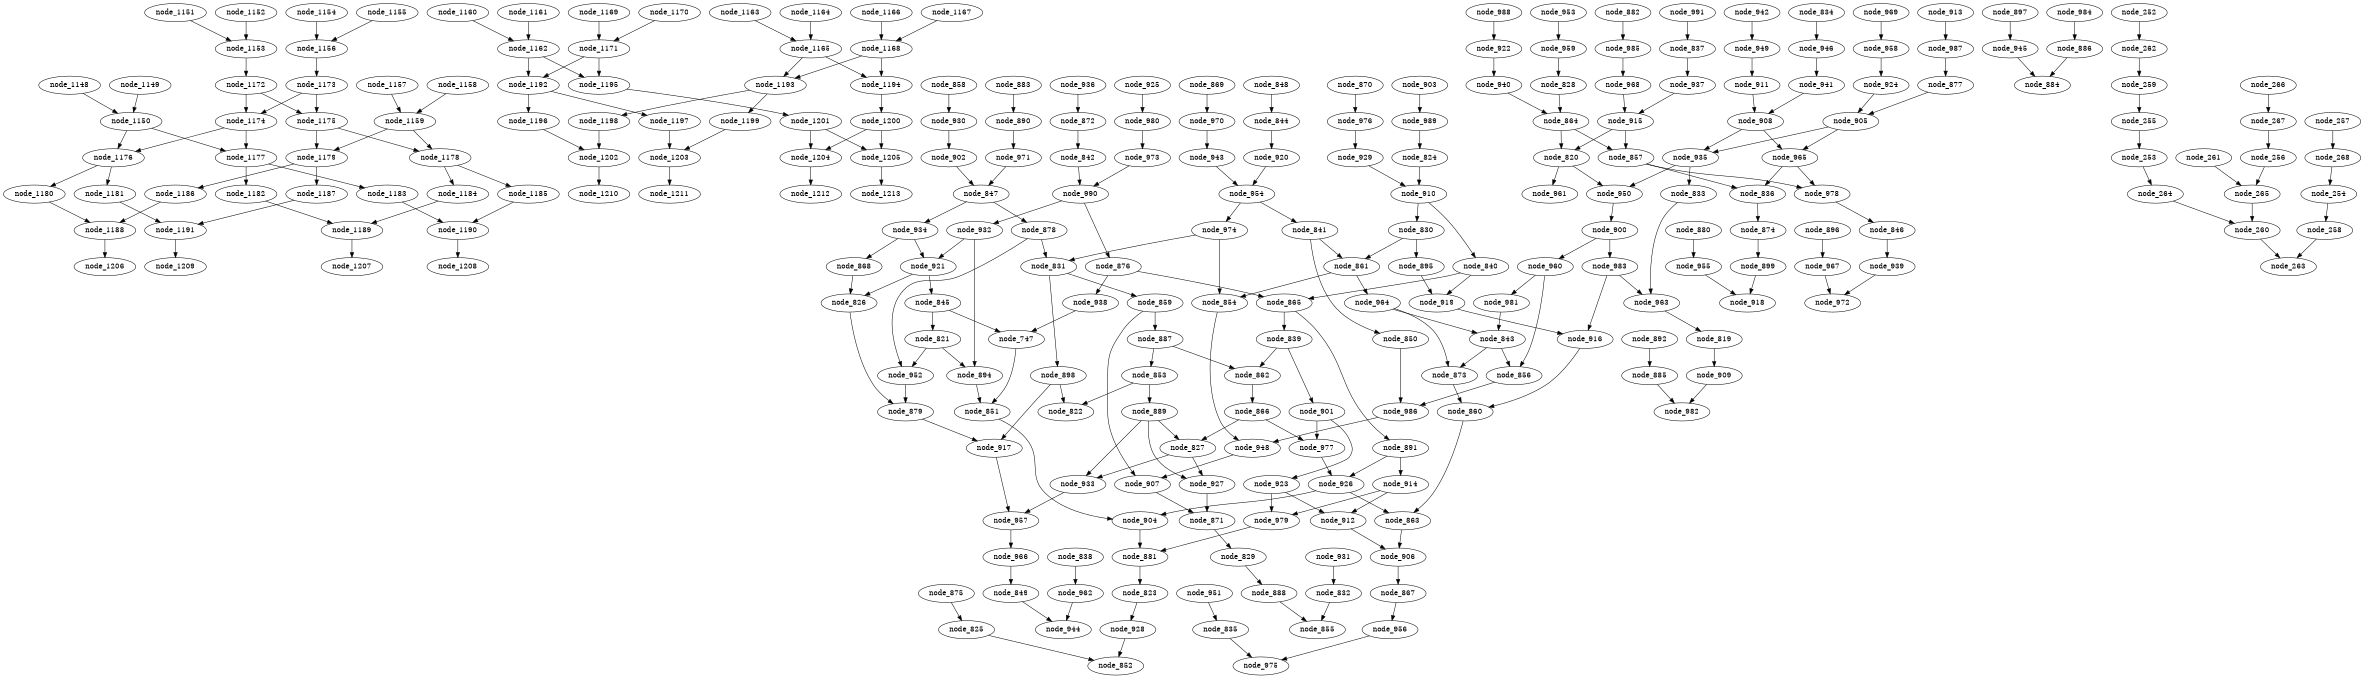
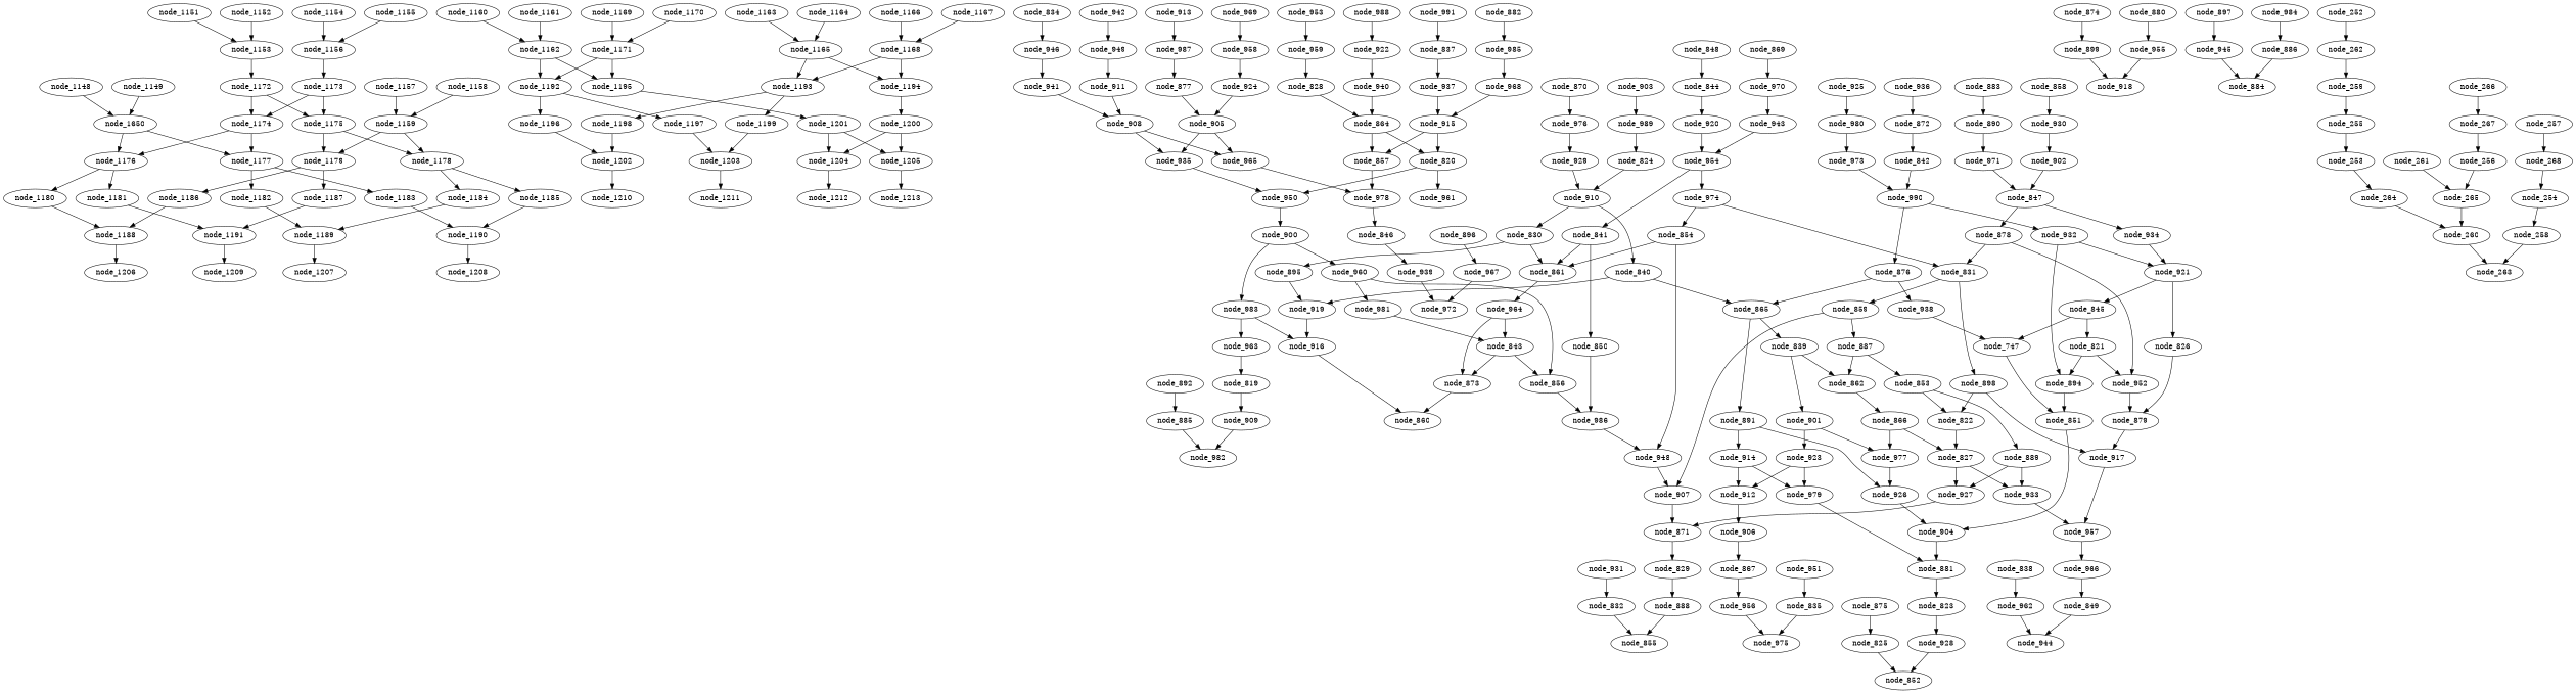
  digraph {
    node_1148
-   node_1150
+   node_1150 [label=node_1650]
    node_1176
    node_1177
    node_1180
    node_1181
    node_1182
    node_1183
    node_1149
    node_1188
    node_1191
    node_1189
    node_1190
    node_1151
    node_1153
    node_1172
    node_1174
    node_1175
    node_1152
    node_1178
    node_1179
    node_1154
    node_1156
    node_1173
    node_1155
    node_1157
    node_1159
    node_1184
    node_1185
    node_1186
    node_1187
    node_1158
    node_1160
    node_1162
    node_1192
    node_1195
    node_1196
    node_1197
    node_1201
    node_1161
    node_1202
    node_1203
    node_1204
    node_1205
    node_1163
    node_1165
    node_1193
    node_1194
    node_1198
    node_1199
    node_1200
    node_1164
    node_1166
    node_1168
    node_1167
    node_1169
    node_1171
    node_1170
    node_1206
    node_1209
    node_1207
    node_1208
    node_1210
    node_1211
    node_1212
    node_1213
    node_819
    node_909
    node_982
    node_820
    node_950
    node_961
    node_900
    node_960
    node_983
    node_821
    node_894
    node_952
    node_851
    node_879
    node_904
    node_917
    node_822
    node_827
    node_927
    node_933
    node_871
    node_957
    node_823
    node_928
    node_852
    node_824
    node_910
    node_830
    node_840
    node_861
    node_895
    node_919
    node_865
    node_825
    node_826
    node_829
    node_966
    node_828
    node_864
    node_857
-   node_836
    node_978
    node_888
    node_855
    node_854
    node_964
    node_948
    node_843
    node_873
    node_916
    node_831
    node_859
    node_898
    node_887
    node_907
    node_862
    node_853
    node_832
-   node_833
    node_963
    node_834
    node_946
    node_941
    node_908
    node_835
    node_975
    node_874
    node_899
    node_918
    node_837
    node_937
    node_915
    node_838
    node_962
    node_944
    node_839
    node_901
    node_866
    node_977
    node_923
    node_926
    node_912
    node_979
    node_891
    node_914
    node_860
    node_841
    node_850
    node_986
    node_842
    node_990
    node_876
    node_932
    node_938
    node_921
    node_856
-   node_863
    node_844
    node_920
    node_954
    node_974
    node_845
    n169 [label=node_747]
    node_846
    node_939
    node_972
    node_847
    node_878
    node_934
-   node_868
    node_848
    node_849
    node_881
    node_889
    node_858
    node_930
    node_902
    node_906
    node_867
    node_956
    node_869
    node_970
    node_943
    node_870
    node_976
    node_929
    node_872
    node_875
    node_877
    node_905
    node_935
    node_965
    node_880
    node_955
    node_882
    node_985
    node_968
    node_883
    node_890
    node_971
    node_885
    node_886
    node_884
    node_892
    node_897
    node_945
    node_896
    node_967
    node_981
    node_903
    node_989
    node_911
    node_913
    node_987
    node_922
    node_940
    node_924
    node_925
    node_980
    node_973
    node_931
    node_936
    node_942
    node_949
    node_951
    node_953
    node_959
    node_958
    node_969
    node_984
    node_988
    node_991
    node_252
    node_262
    node_259
    node_255
    node_253
    node_264
    node_260
    node_263
    node_254
    node_258
    node_256
    node_265
    node_257
    node_268
    node_261
    node_266
    node_267
    node_1148 -> node_1150
    node_1150 -> node_1176
    node_1150 -> node_1177
    node_1176 -> node_1180
    node_1176 -> node_1181
    node_1177 -> node_1182
    node_1177 -> node_1183
    node_1180 -> node_1188
    node_1181 -> node_1191
    node_1182 -> node_1189
    node_1183 -> node_1190
    node_1149 -> node_1150
    node_1188 -> node_1206
    node_1191 -> node_1209
    node_1189 -> node_1207
    node_1190 -> node_1208
    node_1151 -> node_1153
    node_1153 -> node_1172
    node_1172 -> node_1174
    node_1172 -> node_1175
    node_1174 -> node_1176
    node_1174 -> node_1177
    node_1175 -> node_1178
    node_1175 -> node_1179
    node_1152 -> node_1153
    node_1178 -> node_1184
    node_1178 -> node_1185
    node_1179 -> node_1186
    node_1179 -> node_1187
    node_1154 -> node_1156
    node_1156 -> node_1173
    node_1173 -> node_1174
    node_1173 -> node_1175
    node_1155 -> node_1156
    node_1157 -> node_1159
    node_1159 -> node_1178
    node_1159 -> node_1179
    node_1184 -> node_1189
    node_1185 -> node_1190
    node_1186 -> node_1188
    node_1187 -> node_1191
    node_1158 -> node_1159
    node_1160 -> node_1162
    node_1162 -> node_1192
    node_1162 -> node_1195
    node_1192 -> node_1196
    node_1192 -> node_1197
    node_1195 -> node_1201
    node_1196 -> node_1202
    node_1197 -> node_1203
    node_1201 -> node_1204
    node_1201 -> node_1205
    node_1161 -> node_1162
    node_1202 -> node_1210
    node_1203 -> node_1211
    node_1204 -> node_1212
    node_1205 -> node_1213
    node_1163 -> node_1165
    node_1165 -> node_1193
    node_1165 -> node_1194
    node_1193 -> node_1198
    node_1193 -> node_1199
    node_1194 -> node_1200
    node_1198 -> node_1202
    node_1199 -> node_1203
    node_1200 -> node_1204
    node_1200 -> node_1205
    node_1164 -> node_1165
    node_1166 -> node_1168
    node_1168 -> node_1193
    node_1168 -> node_1194
    node_1167 -> node_1168
    node_1169 -> node_1171
    node_1171 -> node_1192
    node_1171 -> node_1195
    node_1170 -> node_1171
    node_819 -> node_909
    node_909 -> node_982
    node_820 -> node_950
    node_820 -> node_961
    node_950 -> node_900
    node_900 -> node_960
    node_900 -> node_983
    node_960 -> node_856
    node_960 -> node_981
    node_983 -> node_916
    node_983 -> node_963
    node_821 -> node_894
    node_821 -> node_952
    node_894 -> node_851
    node_952 -> node_879
    node_851 -> node_904
    node_879 -> node_917
    node_904 -> node_881
    node_917 -> node_957
-   node_889 -> node_827
+   node_822 -> node_827
    node_827 -> node_927
    node_827 -> node_933
    node_927 -> node_871
    node_933 -> node_957
    node_871 -> node_829
    node_957 -> node_966
    node_823 -> node_928
    node_928 -> node_852
    node_824 -> node_910
    node_910 -> node_830
    node_910 -> node_840
    node_830 -> node_861
    node_830 -> node_895
    node_840 -> node_919
    node_840 -> node_865
-   node_861 -> node_854
+   node_854 -> node_861
    node_861 -> node_964
    node_895 -> node_919
    node_919 -> node_916
    node_865 -> node_839
    node_865 -> node_891
    node_825 -> node_852
    node_826 -> node_879
    node_829 -> node_888
    node_966 -> node_849
    node_828 -> node_864
    node_864 -> node_820
    node_864 -> node_857
-   node_857 -> node_836
    node_857 -> node_978
-   node_836 -> node_874
    node_978 -> node_846
    node_888 -> node_855
    node_854 -> node_948
    node_964 -> node_843
    node_964 -> node_873
    node_948 -> node_907
    node_843 -> node_873
    node_843 -> node_856
    node_873 -> node_860
    node_916 -> node_860
    node_831 -> node_859
    node_831 -> node_898
    node_859 -> node_887
    node_859 -> node_907
    node_898 -> node_917
    node_898 -> node_822
    node_887 -> node_862
    node_887 -> node_853
    node_907 -> node_871
    node_862 -> node_866
    node_853 -> node_822
    node_853 -> node_889
    node_832 -> node_855
-   node_833 -> node_963
    node_963 -> node_819
    node_834 -> node_946
    node_946 -> node_941
    node_941 -> node_908
    node_908 -> node_935
    node_908 -> node_965
    node_835 -> node_975
    node_874 -> node_899
    node_899 -> node_918
    node_837 -> node_937
    node_937 -> node_915
    node_915 -> node_820
    node_915 -> node_857
    node_838 -> node_962
    node_962 -> node_944
    node_839 -> node_862
    node_839 -> node_901
    node_901 -> node_977
    node_901 -> node_923
    node_866 -> node_827
    node_866 -> node_977
    node_977 -> node_926
    node_923 -> node_912
    node_923 -> node_979
    node_926 -> node_904
-   node_926 -> node_863
    node_912 -> node_906
    node_979 -> node_881
    node_891 -> node_926
    node_891 -> node_914
    node_914 -> node_912
    node_914 -> node_979
-   node_860 -> node_863
    node_841 -> node_861
    node_841 -> node_850
    node_850 -> node_986
    node_986 -> node_948
    node_842 -> node_990
    node_990 -> node_876
    node_990 -> node_932
    node_876 -> node_865
    node_876 -> node_938
    node_932 -> node_894
    node_932 -> node_921
    node_938 -> n169
    node_921 -> node_826
    node_921 -> node_845
    node_856 -> node_986
-   node_863 -> node_906
    node_844 -> node_920
    node_920 -> node_954
    node_954 -> node_841
    node_954 -> node_974
    node_974 -> node_854
    node_974 -> node_831
    node_845 -> node_821
    node_845 -> n169
    n169 -> node_851
    node_846 -> node_939
    node_939 -> node_972
    node_847 -> node_878
    node_847 -> node_934
    node_878 -> node_952
    node_878 -> node_831
    node_934 -> node_921
-   node_934 -> node_868
-   node_868 -> node_826
    node_848 -> node_844
    node_849 -> node_944
    node_881 -> node_823
    node_889 -> node_927
    node_889 -> node_933
    node_858 -> node_930
    node_930 -> node_902
    node_902 -> node_847
    node_906 -> node_867
    node_867 -> node_956
    node_956 -> node_975
    node_869 -> node_970
    node_970 -> node_943
    node_943 -> node_954
    node_870 -> node_976
    node_976 -> node_929
    node_929 -> node_910
    node_872 -> node_842
    node_875 -> node_825
    node_877 -> node_905
    node_905 -> node_935
    node_905 -> node_965
    node_935 -> node_950
-   node_935 -> node_833
-   node_965 -> node_836
    node_965 -> node_978
    node_880 -> node_955
    node_955 -> node_918
    node_882 -> node_985
    node_985 -> node_968
    node_968 -> node_915
    node_883 -> node_890
    node_890 -> node_971
    node_971 -> node_847
    node_885 -> node_982
    node_886 -> node_884
    node_892 -> node_885
    node_897 -> node_945
    node_945 -> node_884
    node_896 -> node_967
    node_967 -> node_972
    node_981 -> node_843
    node_903 -> node_989
    node_989 -> node_824
    node_911 -> node_908
    node_913 -> node_987
    node_987 -> node_877
    node_922 -> node_940
    node_940 -> node_864
    node_924 -> node_905
    node_925 -> node_980
    node_980 -> node_973
    node_973 -> node_990
    node_931 -> node_832
    node_936 -> node_872
    node_942 -> node_949
    node_949 -> node_911
    node_951 -> node_835
    node_953 -> node_959
    node_959 -> node_828
    node_958 -> node_924
    node_969 -> node_958
    node_984 -> node_886
    node_988 -> node_922
    node_991 -> node_837
    node_252 -> node_262
    node_262 -> node_259
    node_259 -> node_255
    node_255 -> node_253
    node_253 -> node_264
    node_264 -> node_260
    node_260 -> node_263
    node_254 -> node_258
    node_258 -> node_263
    node_256 -> node_265
    node_265 -> node_260
    node_257 -> node_268
    node_268 -> node_254
    node_261 -> node_265
    node_266 -> node_267
    node_267 -> node_256
  }
